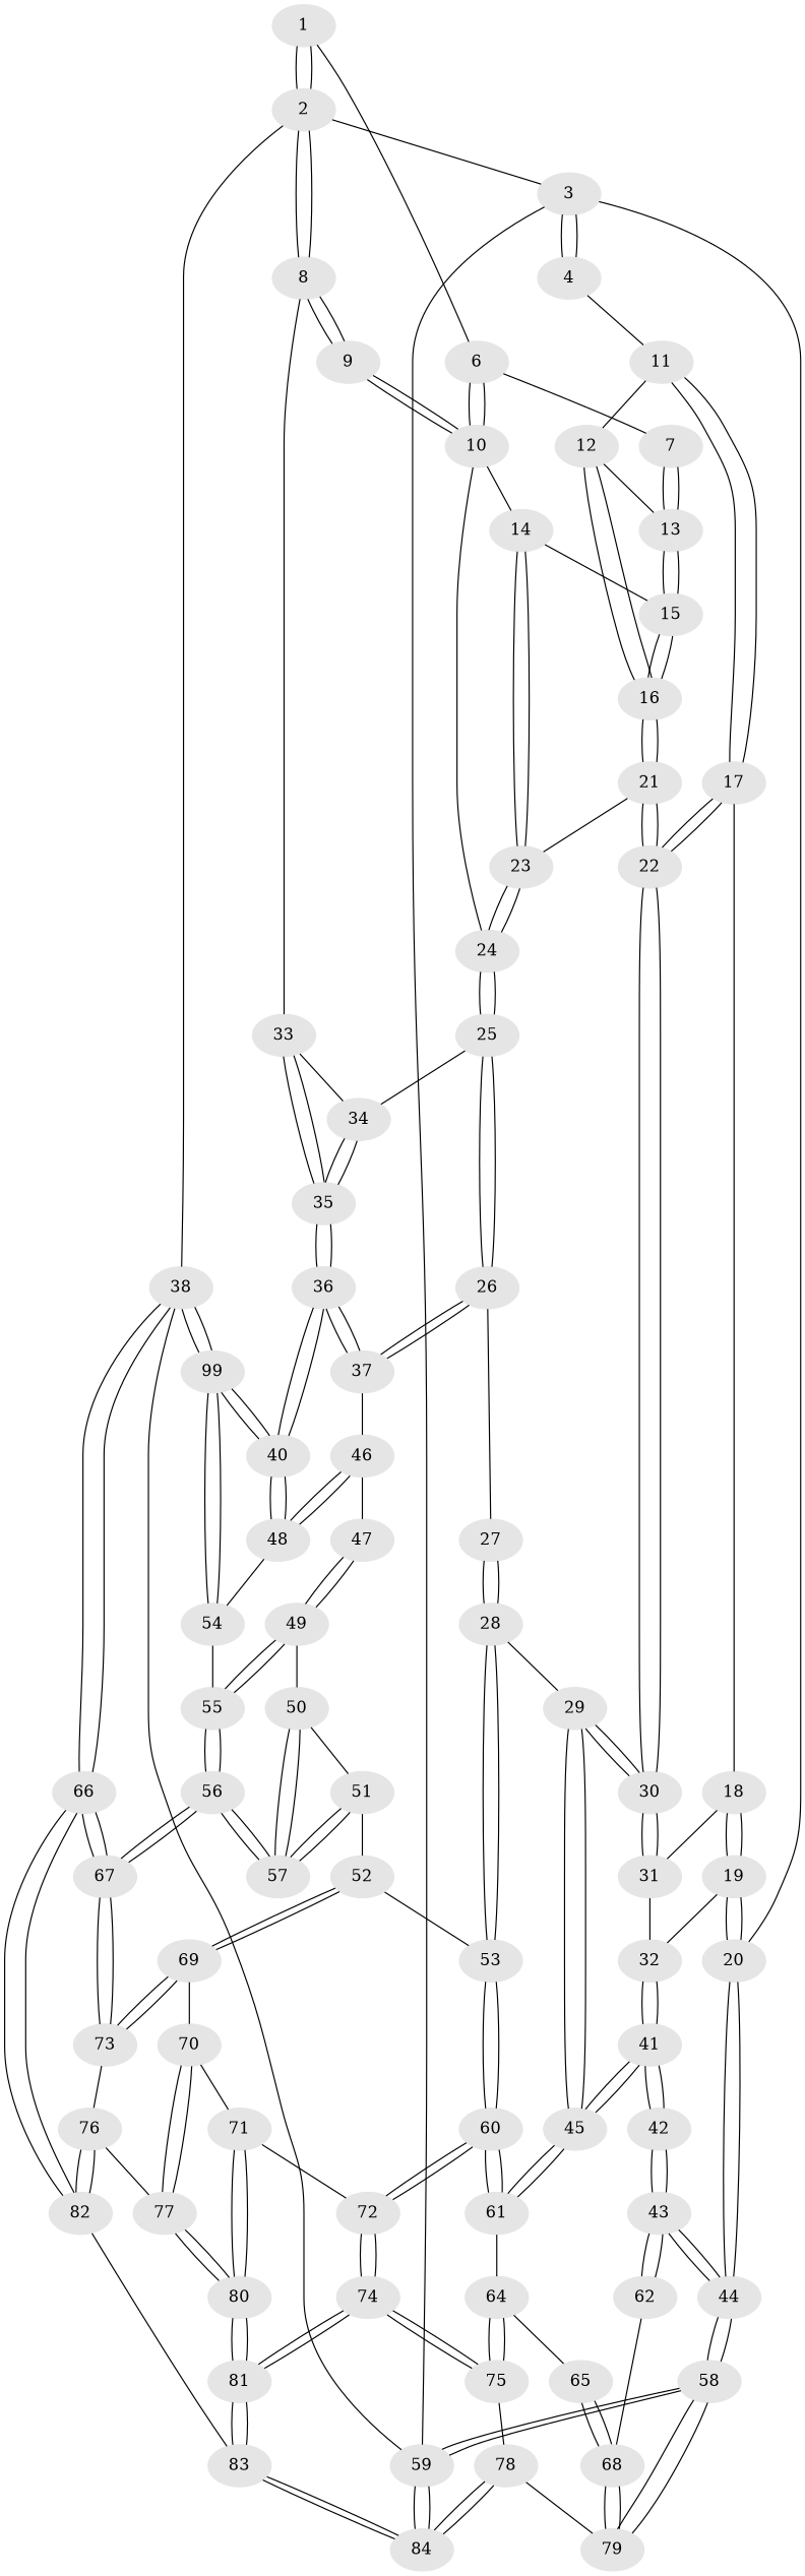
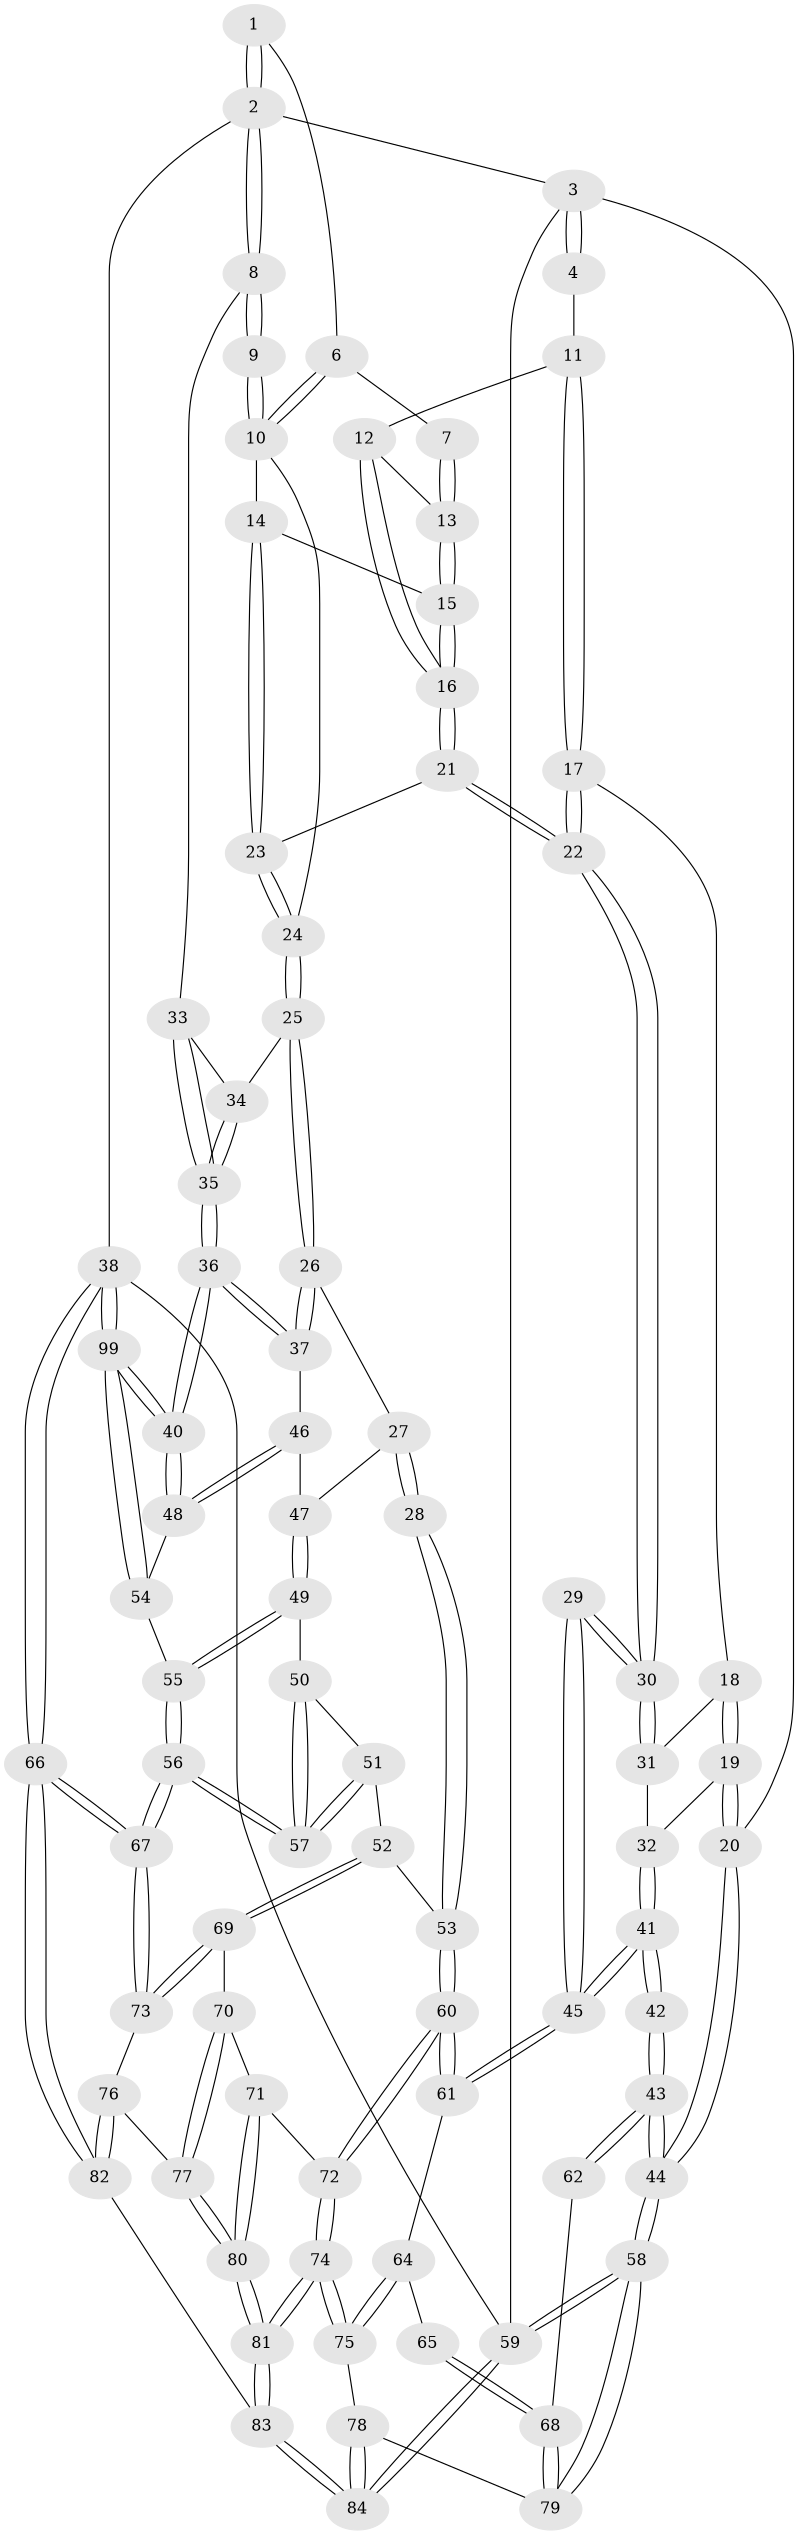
  graph {
    node [color=gray90 style=filled]
    1
    2
    6
    3
    8
    38
    7
    10
    4
    20
    59
    9
    33
    n14 [label=99]
    66
    11
    44
    84
    12
    17
    13
    24
    14
    15
    34
    35
    25
    23
    16
    18
    22
    21
    19
    31
    30
    32
    41
    58
    26
    27
    37
    28
    47
    46
    29
    53
    49
    45
    60
    61
    42
    36
    40
    48
    54
    67
    82
    55
    43
    62
    68
    79
    64
    50
    51
    57
    56
    52
    69
    73
    70
    72
    74
    65
    75
    78
    83
    76
    71
    77
    80
    81
    1 -- 2
    1 -- 2
    1 -- 6
    2 -- 3
    2 -- 8
    2 -- 8
    2 -- 38
    6 -- 7
    6 -- 10
    6 -- 10
    3 -- 4
    3 -- 4
    3 -- 20
    3 -- 59
    8 -- 9
    8 -- 9
    8 -- 33
    38 -- 59
    38 -- n14
    38 -- n14
    38 -- 66
    38 -- 66
    7 -- 13
    7 -- 13
    10 -- 24
    10 -- 14
    4 -- 11
    20 -- 44
    20 -- 44
    59 -- 84
    59 -- 84
    9 -- 10
    9 -- 10
    33 -- 34
    33 -- 35
    33 -- 35
    n14 -- 40
    n14 -- 40
    n14 -- 54
    n14 -- 54
    66 -- 67
    66 -- 67
    66 -- 82
    66 -- 82
    11 -- 12
    11 -- 17
    11 -- 17
    44 -- 58
    44 -- 58
    12 -- 13
    12 -- 16
    12 -- 16
    17 -- 18
    17 -- 22
    17 -- 22
    13 -- 15
    13 -- 15
    24 -- 25
    24 -- 25
    14 -- 15
    14 -- 23
    14 -- 23
    15 -- 16
    15 -- 16
    34 -- 35
    34 -- 35
    35 -- 36
    35 -- 36
    25 -- 34
    25 -- 26
    25 -- 26
    23 -- 24
    23 -- 24
    16 -- 21
    16 -- 21
    18 -- 19
    18 -- 19
    18 -- 31
    22 -- 30
    22 -- 30
    21 -- 23
    21 -- 22
    21 -- 22
    19 -- 20
    19 -- 20
    19 -- 32
    31 -- 32
    30 -- 31
    30 -- 31
    32 -- 41
    32 -- 41
    41 -- 45
    41 -- 45
    41 -- 42
    41 -- 42
    58 -- 59
    58 -- 59
    58 -- 79
    58 -- 79
    26 -- 27
    26 -- 37
    26 -- 37
    27 -- 28
    27 -- 28
+   27 -- 47
    37 -- 46
-   28 -- 29
    28 -- 53
    28 -- 53
    47 -- 49
    47 -- 49
    46 -- 47
    46 -- 48
    46 -- 48
    29 -- 30
    29 -- 30
    29 -- 45
    29 -- 45
    53 -- 60
    53 -- 60
    49 -- 55
    49 -- 55
    49 -- 50
    45 -- 61
    45 -- 61
    60 -- 61
    60 -- 61
    60 -- 72
    60 -- 72
    61 -- 64
    42 -- 43
    42 -- 43
    36 -- 37
    36 -- 37
    36 -- 40
    36 -- 40
    40 -- 48
    40 -- 48
    48 -- 54
    54 -- 55
    67 -- 73
    67 -- 73
    82 -- 83
    55 -- 56
    55 -- 56
    43 -- 44
    43 -- 44
    43 -- 62
    43 -- 62
    62 -- 68
    68 -- 79
    68 -- 79
    64 -- 65
    64 -- 75
    64 -- 75
    50 -- 51
    50 -- 57
    50 -- 57
    51 -- 57
    51 -- 57
    51 -- 52
    56 -- 67
    56 -- 67
    56 -- 57
    56 -- 57
    52 -- 53
    52 -- 69
    52 -- 69
    69 -- 73
    69 -- 73
    69 -- 70
    73 -- 76
    70 -- 71
    70 -- 77
    70 -- 77
    72 -- 74
    72 -- 74
    74 -- 75
    74 -- 75
    74 -- 81
    74 -- 81
    65 -- 68
    65 -- 68
    75 -- 78
    78 -- 84
    78 -- 84
    78 -- 79
    83 -- 84
    83 -- 84
    76 -- 82
    76 -- 82
    76 -- 77
    71 -- 72
    71 -- 80
    71 -- 80
    77 -- 80
    77 -- 80
    80 -- 81
    80 -- 81
    81 -- 83
    81 -- 83
  }
